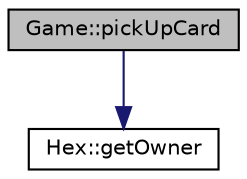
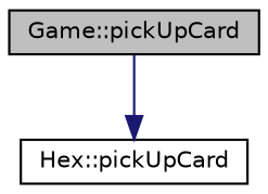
  digraph {
    rankdir=TB
    node [color=black fontname=Helvetica fontsize=10 shape=record style=filled]
    n1 [fillcolor=grey75 fontcolor=black height=0.2 label="Game::pickUpCard" width=0.4]
-   n2 [fillcolor=white height=0.2 label="Hex::getOwner" width=0.4]
+   n2 [fillcolor=white height=0.2 label="Hex::pickUpCard" width=0.4]
    n1 -> n2 [color=midnightblue fontname=Helvetica fontsize=10 labelfontname=Helvetica labelfontsize=10 style=solid]
  }
